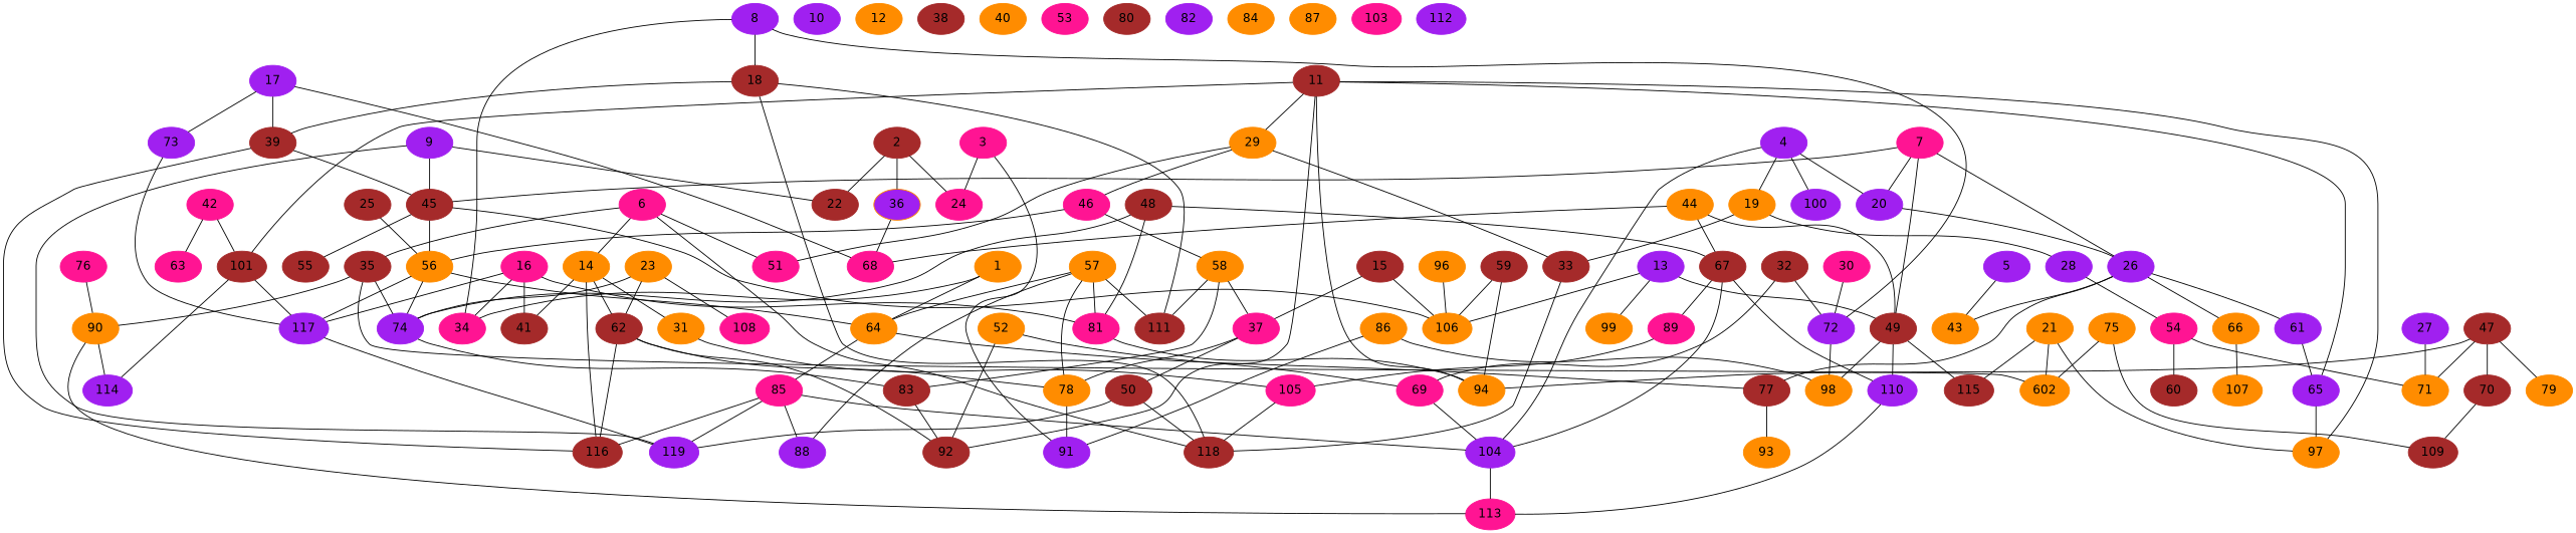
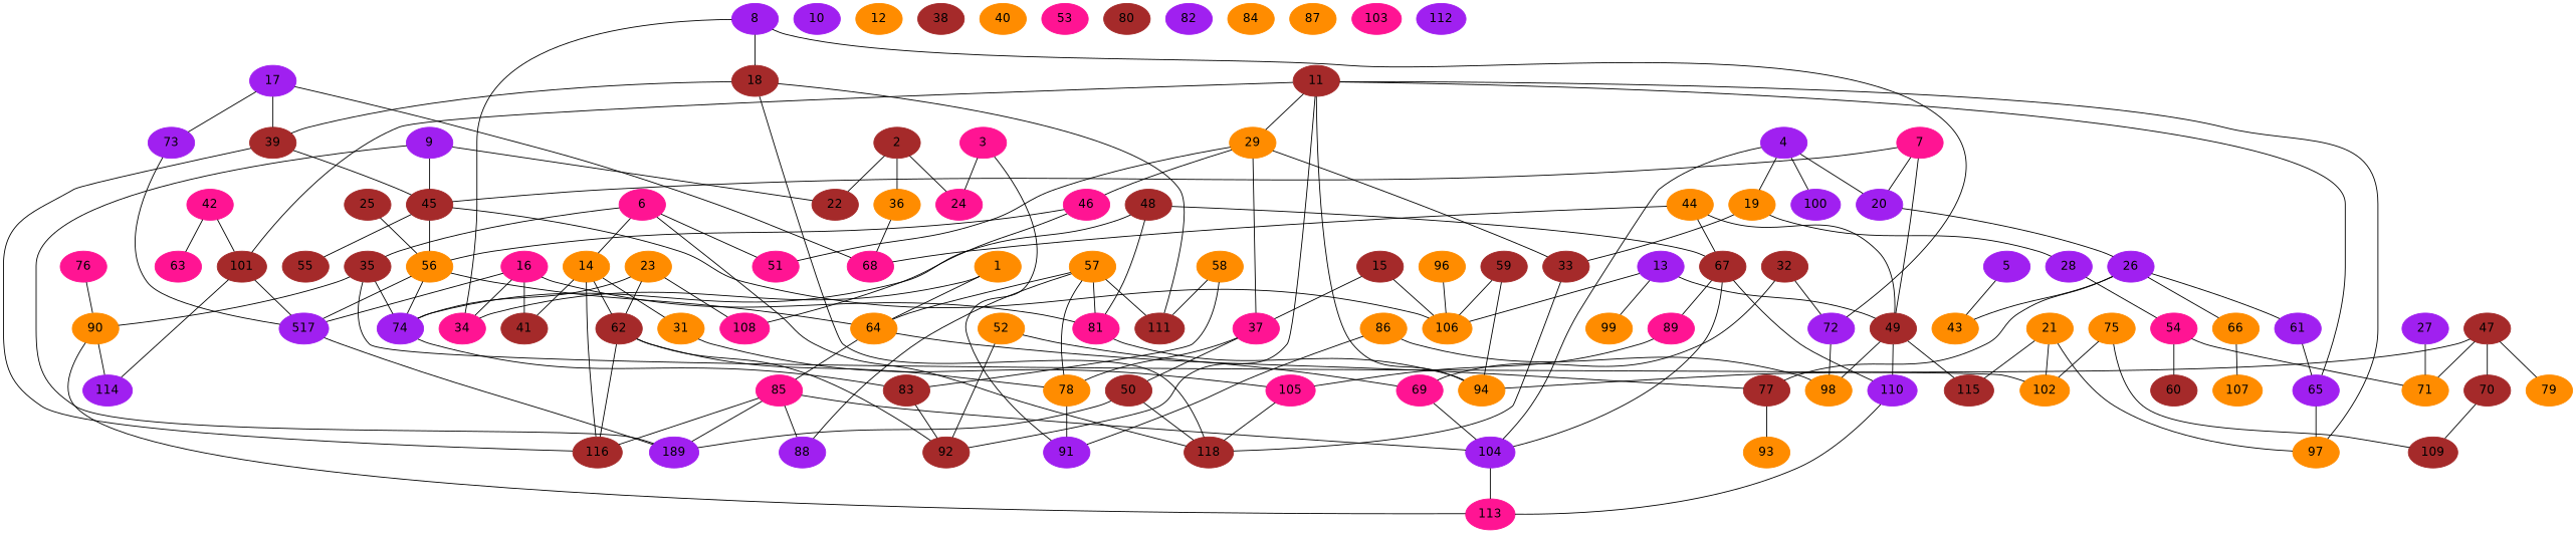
  graph {
    fontname="DejaVu Sans"
    node [color=darkorange fontname="DejaVu Sans" style=filled]
    edge [fontname="DejaVu Sans"]
    34 [color=deeppink]
    1
    64
    77 [color=brown]
    85 [color=deeppink]
    2 [color=brown]
    22 [color=brown]
    24 [color=deeppink]
-   36 [fillcolor=purple]
+   36
    68 [color=deeppink]
    3 [color=deeppink]
    91 [color=purple]
    4 [color=purple]
    19
    20 [color=purple]
    100 [color=purple]
    104 [color=purple]
    28 [color=purple]
    33 [color=brown]
    26 [color=purple]
    113 [color=deeppink]
    5 [color=purple]
    43
    6 [color=deeppink]
    14
    35 [color=brown]
    51 [color=deeppink]
    118 [color=brown]
    31
    41 [color=brown]
    62 [color=brown]
    116 [color=brown]
-   102 [label=602]
+   102
    74 [color=purple]
    90
    7 [color=deeppink]
    45 [color=brown]
    49 [color=brown]
    61 [color=purple]
    66
    106
    56
    55 [color=brown]
    115 [color=brown]
    98
    110 [color=purple]
    8 [color=purple]
    18 [color=brown]
    72 [color=purple]
    39 [color=brown]
    111 [color=brown]
    9 [color=purple]
-   119 [color=purple]
+   119 [color=purple label=189]
    10 [color=purple]
    11 [color=brown]
    29
    65 [color=purple]
    92 [color=brown]
    94
    97
    101 [color=brown]
    37 [color=deeppink]
    46 [color=deeppink]
-   117 [color=purple]
+   117 [color=purple label=517]
    114 [color=purple]
    12
    13 [color=purple]
    99
    105 [color=deeppink]
    78
    15 [color=brown]
    50 [color=brown]
    16 [color=deeppink]
    81 [color=deeppink]
    17 [color=purple]
    73 [color=purple]
    54 [color=deeppink]
    21
    23
    108 [color=deeppink]
    83 [color=brown]
    25 [color=brown]
    107
    93
    27 [color=purple]
    71
    60 [color=brown]
    58
-   30 [color=deeppink]
    32 [color=brown]
    69 [color=deeppink]
    38 [color=brown]
    40
    42 [color=deeppink]
    63 [color=deeppink]
    44
    67 [color=brown]
    89 [color=deeppink]
    47 [color=brown]
    79
    70 [color=brown]
    109 [color=brown]
    48 [color=brown]
    52
    53 [color=deeppink]
    57
    88 [color=purple]
    59 [color=brown]
    75
    76 [color=deeppink]
    80 [color=brown]
    82 [color=purple]
    84
    86
    87
    96
    103 [color=deeppink]
    112 [color=purple]
    1 -- 34
    1 -- 64
    64 -- 77
    64 -- 85
    77 -- 93
    85 -- 104
    85 -- 116
    85 -- 119
    85 -- 88
    2 -- 22
    2 -- 24
    2 -- 36
    36 -- 68
    3 -- 24
    3 -- 91
    4 -- 19
    4 -- 20
    4 -- 100
    4 -- 104
    19 -- 28
    19 -- 33
    20 -- 26
    104 -- 113
    28 -- 54
    33 -- 118
    26 -- 77
    26 -- 43
    26 -- 61
    26 -- 66
    5 -- 43
    6 -- 14
    6 -- 35
    6 -- 51
    6 -- 118
    14 -- 31
    14 -- 41
    14 -- 62
    14 -- 116
    35 -- 102
    35 -- 74
    35 -- 90
    31 -- 105
    62 -- 116
    62 -- 92
    62 -- 78
    74 -- 83
    90 -- 113
    90 -- 114
    7 -- 20
-   7 -- 26
    7 -- 45
    7 -- 49
    45 -- 106
    45 -- 56
    45 -- 55
    49 -- 115
    49 -- 98
    49 -- 110
    61 -- 65
    66 -- 107
    56 -- 64
    56 -- 74
    56 -- 117
    110 -- 113
    8 -- 34
    8 -- 18
    8 -- 72
    18 -- 118
    18 -- 39
    18 -- 111
    72 -- 98
    39 -- 116
    39 -- 45
    9 -- 22
    9 -- 45
    9 -- 119
    11 -- 29
    11 -- 65
    11 -- 92
    11 -- 94
    11 -- 97
    11 -- 101
    29 -- 33
    29 -- 51
-   58 -- 37
+   29 -- 37
    29 -- 46
    65 -- 97
    101 -- 117
    101 -- 114
    37 -- 78
    37 -- 50
    46 -- 56
-   46 -- 58
+   46 -- 108
    117 -- 119
    13 -- 49
    13 -- 106
    13 -- 99
    105 -- 118
    78 -- 91
    15 -- 106
    15 -- 37
    50 -- 118
    50 -- 119
    16 -- 34
    16 -- 41
    16 -- 117
    16 -- 81
    81 -- 94
    17 -- 68
    17 -- 39
    17 -- 73
    73 -- 117
    54 -- 71
    54 -- 60
    21 -- 102
    21 -- 115
    21 -- 97
    23 -- 62
    23 -- 74
    23 -- 108
    83 -- 92
    25 -- 56
    27 -- 71
    58 -- 111
    58 -- 83
-   30 -- 72
    32 -- 72
    32 -- 69
    69 -- 104
    42 -- 101
    42 -- 63
    44 -- 68
    44 -- 49
    44 -- 67
    67 -- 104
    67 -- 110
    67 -- 89
    89 -- 105
    47 -- 94
    47 -- 71
    47 -- 79
    47 -- 70
    70 -- 109
    48 -- 74
    48 -- 81
    48 -- 67
    52 -- 92
    52 -- 69
    57 -- 64
    57 -- 111
    57 -- 78
    57 -- 81
    57 -- 88
    59 -- 106
    59 -- 94
    75 -- 102
    75 -- 109
    76 -- 90
    86 -- 91
    86 -- 98
    96 -- 106
  }
